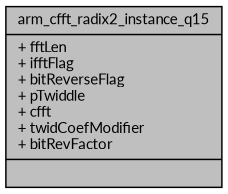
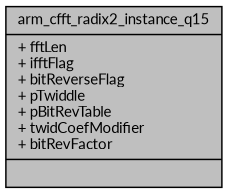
  digraph {
    fontname=Lato
-   n1 [color=black fillcolor=grey75 fontcolor=black fontname=Lato fontsize=10 height=0.2 label="{arm_cfft_radix2_instance_q15\n|+ fftLen\l+ ifftFlag\l+ bitReverseFlag\l+ pTwiddle\l+ cfft\l+ twidCoefModifier\l+ bitRevFactor\l|}" shape=record style=filled width=0.4]
+   n1 [color=black fillcolor=grey75 fontcolor=black fontname=Lato fontsize=10 height=0.2 label="{arm_cfft_radix2_instance_q15\n|+ fftLen\l+ ifftFlag\l+ bitReverseFlag\l+ pTwiddle\l+ pBitRevTable\l+ twidCoefModifier\l+ bitRevFactor\l|}" shape=record style=filled width=0.4]
  }
